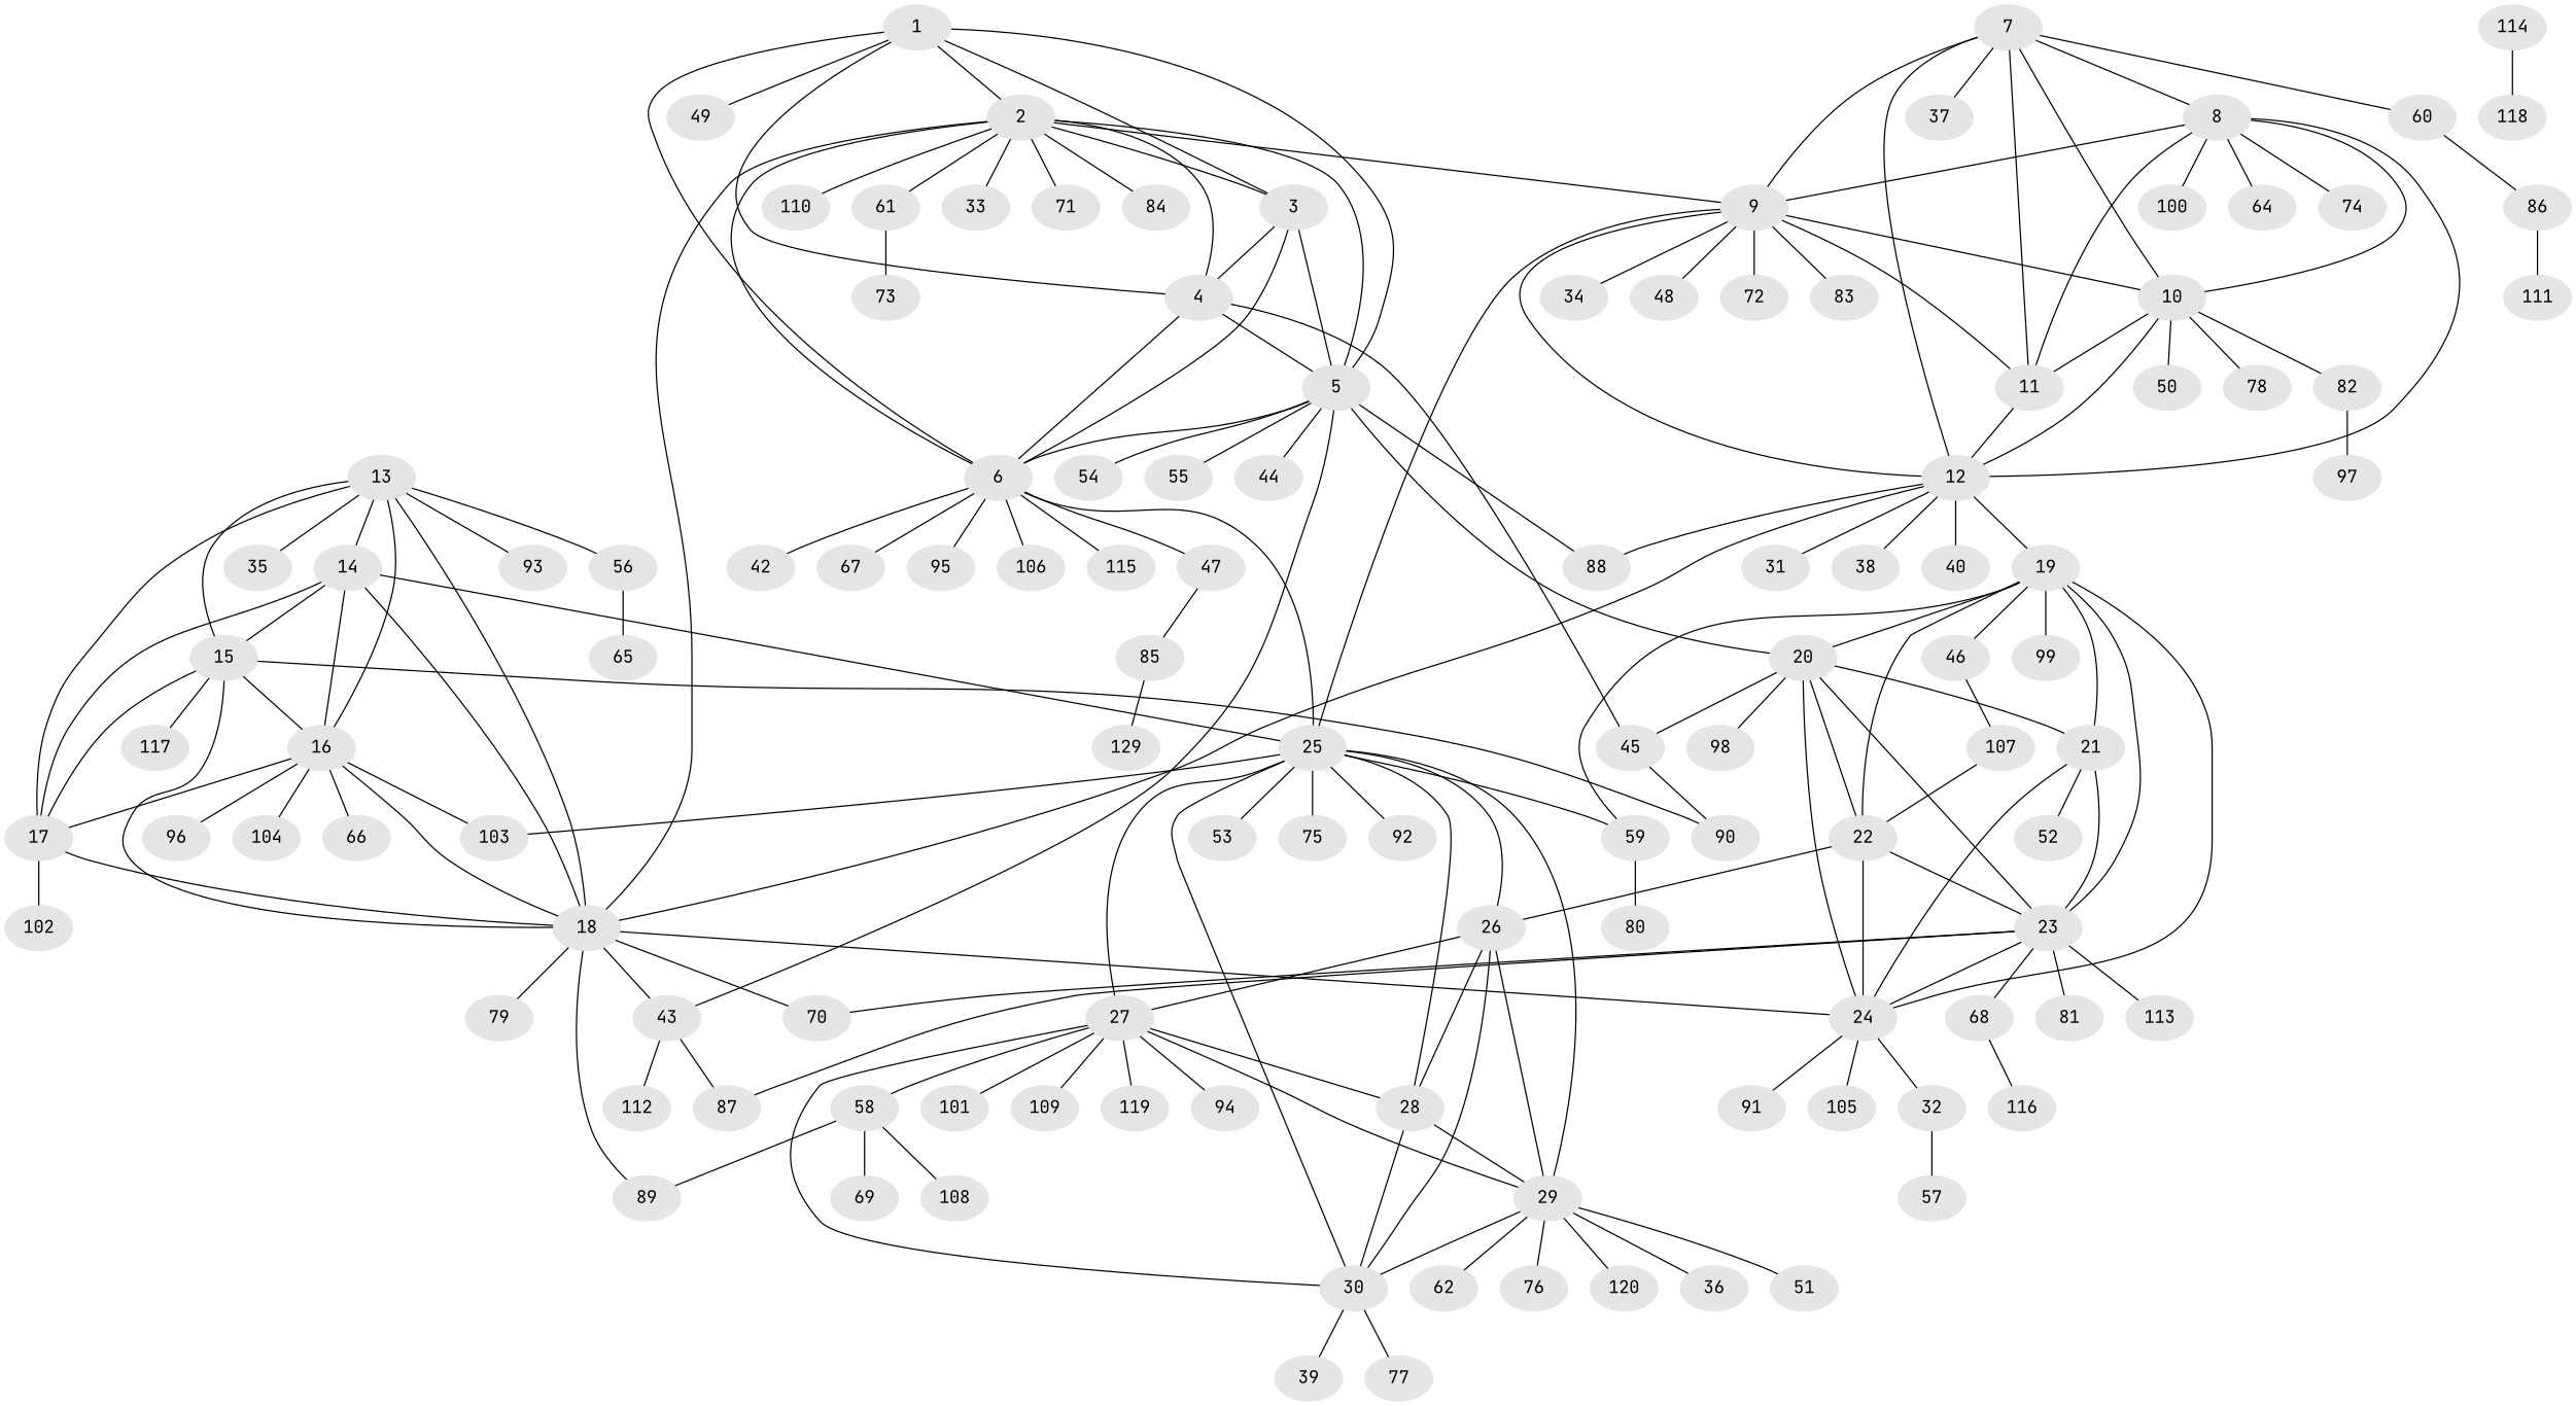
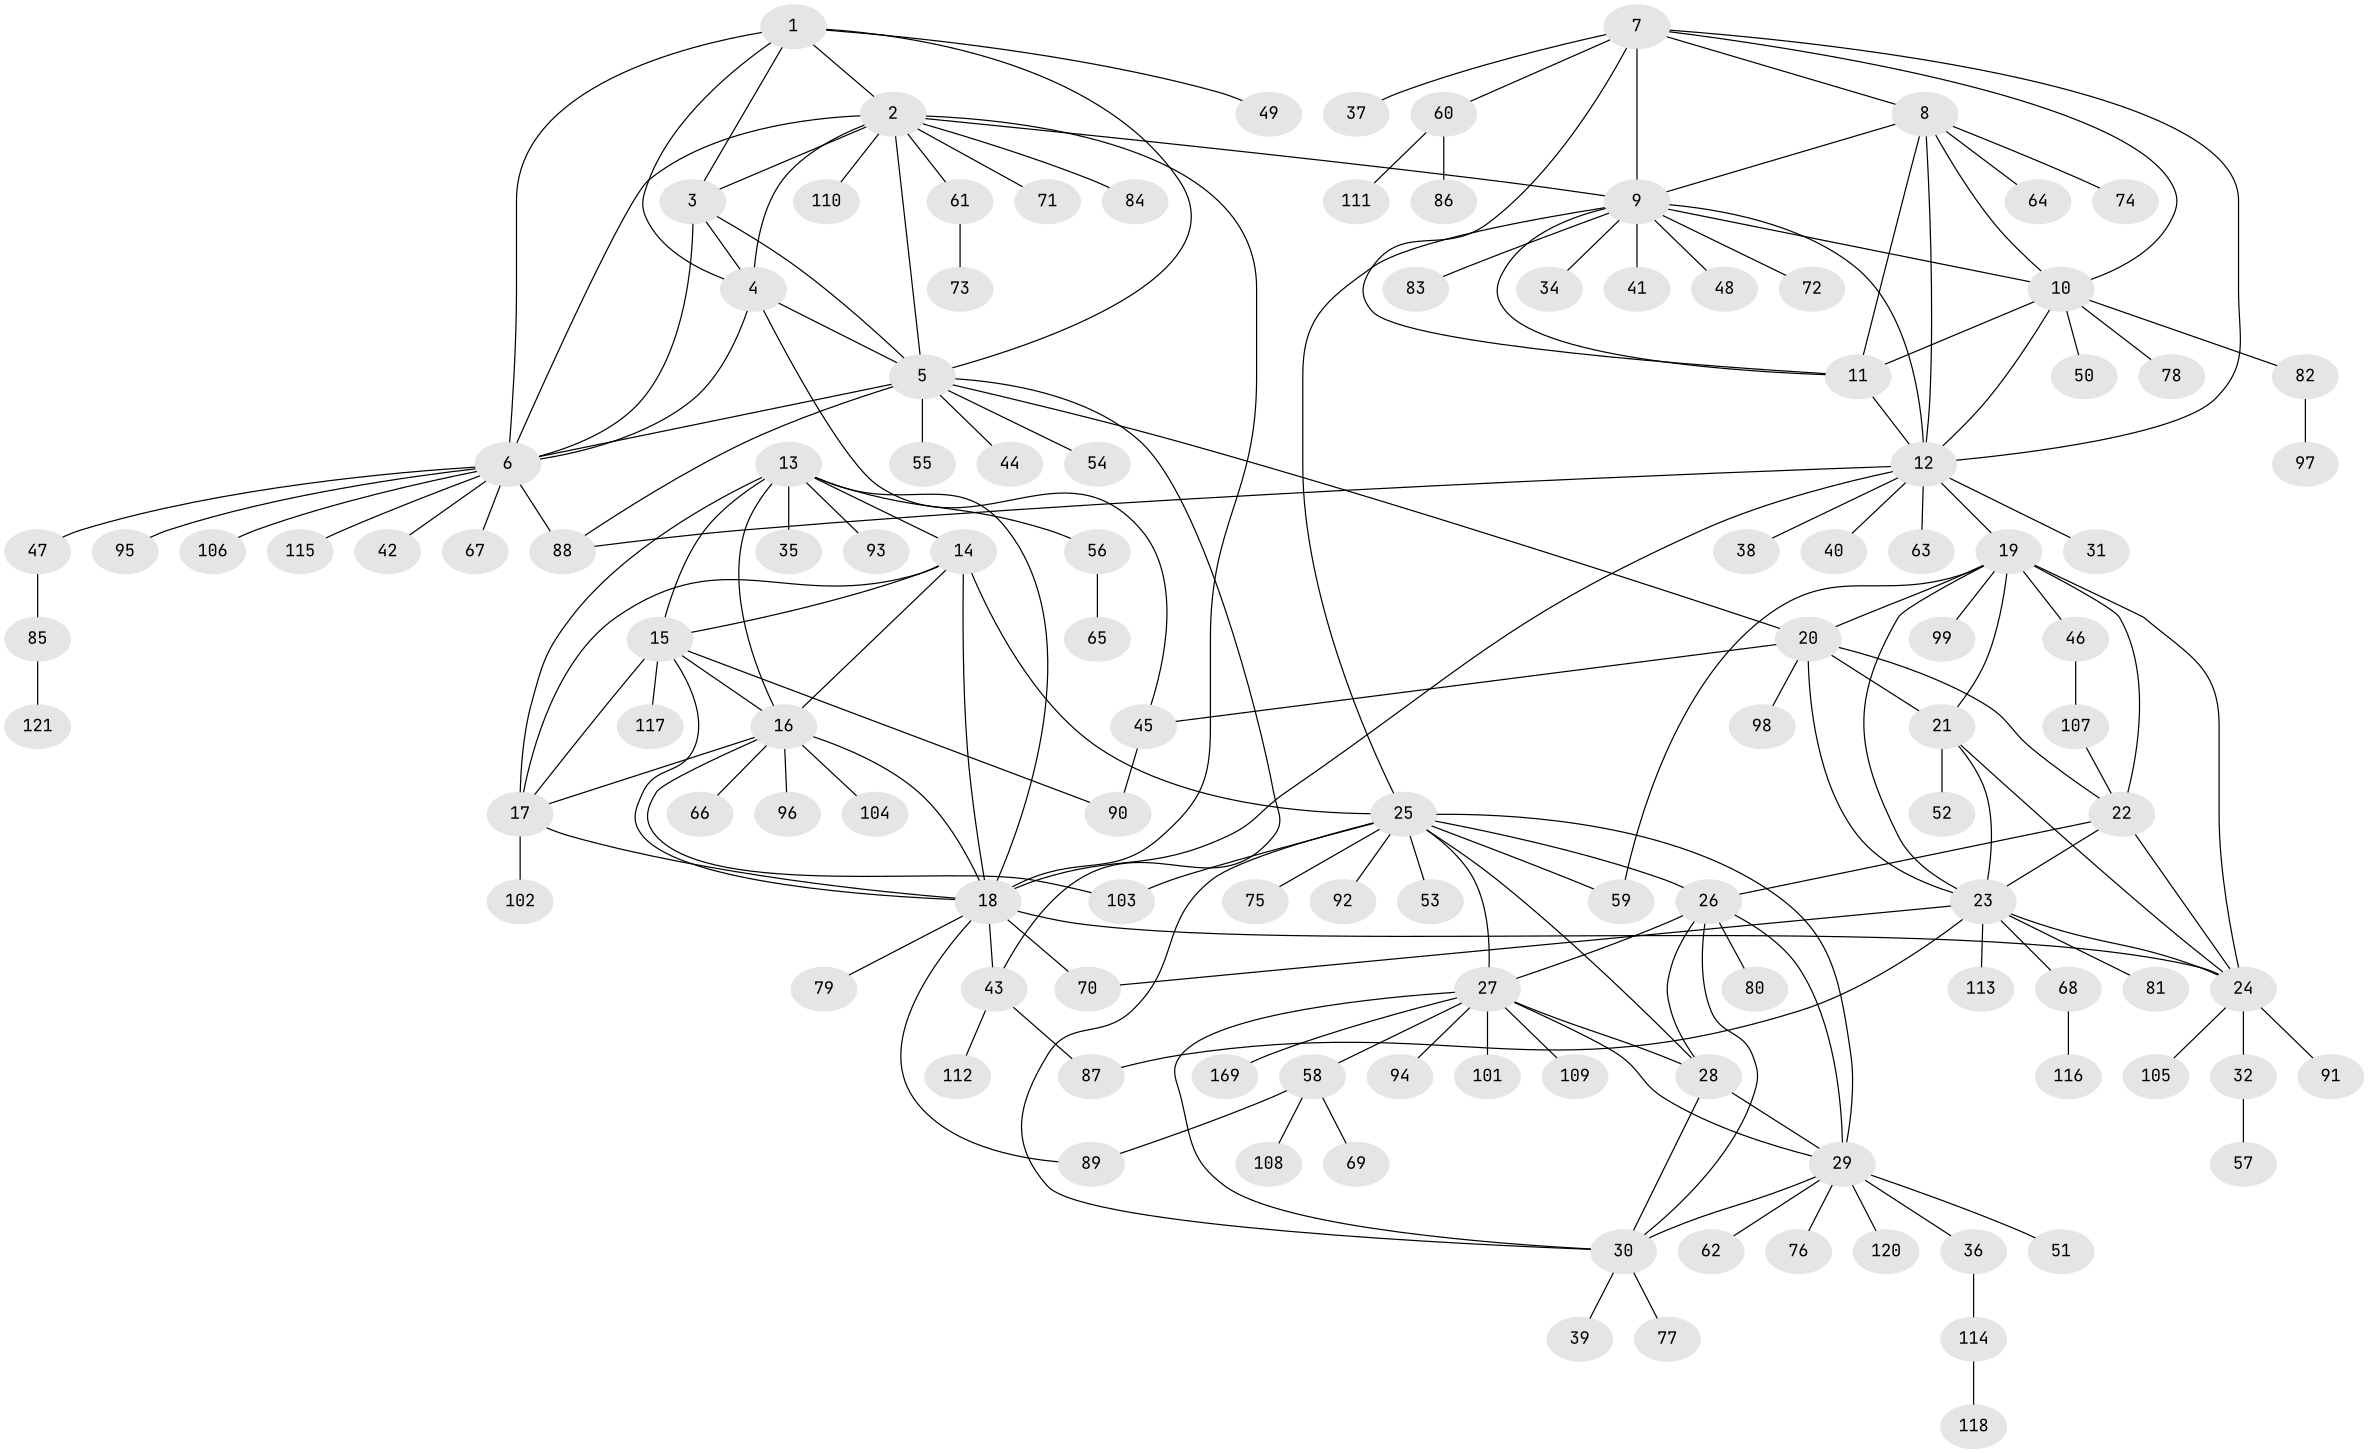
  graph {
    fontname="JetBrains Mono"
    node [color=gray90 fontname="JetBrains Mono" style=filled]
    edge [fontname="JetBrains Mono"]
    1
    2
    3
    4
    5
    6
    49
    9
    18
-   33
    61
    71
    84
    110
    45
    20
    43
    44
    54
    55
    88
    25
    42
    47
    67
    95
    106
    115
    10
    11
    12
    34
+   41
    48
    72
    83
    24
    70
    79
    89
    73
    90
    21
    22
    23
    98
    87
    112
    103
    59
    26
    27
    28
    29
    30
    53
    75
    92
    85
    7
    8
    37
    60
    64
    74
-   100
    50
    78
    82
    19
    31
    38
    40
+   63
    86
    111
    97
    46
    99
    13
    14
    15
    16
    17
    35
    56
    93
    117
    66
    96
    104
    102
    65
    32
    91
    105
    52
    68
    81
    113
    107
    80
    116
    57
    58
    94
    101
    109
-   119
+   119 [label=169]
    36
    51
    62
    76
    120
    39
    77
    69
    108
    114
    118
-   121 [label=129]
+   121
    1 -- 2
    1 -- 3
    1 -- 4
    1 -- 5
    1 -- 6
    1 -- 49
    2 -- 3
    2 -- 4
    2 -- 5
    2 -- 6
    2 -- 9
    2 -- 18
-   2 -- 33
    2 -- 61
    2 -- 71
    2 -- 84
    2 -- 110
    3 -- 4
    3 -- 5
    3 -- 6
    4 -- 5
    4 -- 6
    4 -- 45
    5 -- 6
    5 -- 20
    5 -- 43
    5 -- 44
    5 -- 54
    5 -- 55
    5 -- 88
-   6 -- 25
+   6 -- 88
    6 -- 42
    6 -- 47
    6 -- 67
    6 -- 95
    6 -- 106
    6 -- 115
    9 -- 25
    9 -- 10
    9 -- 11
    9 -- 12
    9 -- 34
+   9 -- 41
    9 -- 48
    9 -- 72
    9 -- 83
    18 -- 43
    18 -- 24
    18 -- 70
    18 -- 79
    18 -- 89
    61 -- 73
    45 -- 90
    20 -- 45
-   20 -- 24
    20 -- 21
    20 -- 22
    20 -- 23
    20 -- 98
    43 -- 87
    43 -- 112
    25 -- 103
    25 -- 59
    25 -- 26
    25 -- 27
    25 -- 28
    25 -- 29
    25 -- 30
    25 -- 53
    25 -- 75
    25 -- 92
    47 -- 85
    10 -- 11
    10 -- 12
    10 -- 50
    10 -- 78
    10 -- 82
    11 -- 12
    12 -- 18
    12 -- 88
    12 -- 19
    12 -- 31
    12 -- 38
    12 -- 40
+   12 -- 63
    24 -- 32
    24 -- 91
    24 -- 105
    21 -- 24
    21 -- 23
    21 -- 52
    22 -- 24
    22 -- 23
    22 -- 26
    23 -- 24
    23 -- 70
    23 -- 87
    23 -- 68
    23 -- 81
    23 -- 113
    26 -- 27
    26 -- 28
    26 -- 29
    26 -- 30
-   59 -- 80
+   26 -- 80
    27 -- 28
    27 -- 29
    27 -- 30
    27 -- 58
    27 -- 94
    27 -- 101
    27 -- 109
    27 -- 119
    28 -- 29
    28 -- 30
    29 -- 30
    29 -- 36
    29 -- 51
    29 -- 62
    29 -- 76
    29 -- 120
    30 -- 39
    30 -- 77
    85 -- 121
    7 -- 9
    7 -- 10
    7 -- 11
    7 -- 12
    7 -- 8
    7 -- 37
    7 -- 60
    8 -- 9
    8 -- 10
    8 -- 11
    8 -- 12
    8 -- 64
    8 -- 74
-   8 -- 100
    60 -- 86
-   86 -- 111
+   60 -- 111
    82 -- 97
    19 -- 20
    19 -- 24
    19 -- 21
    19 -- 22
    19 -- 23
    19 -- 59
    19 -- 46
    19 -- 99
    46 -- 107
    13 -- 18
    13 -- 14
    13 -- 15
    13 -- 16
    13 -- 17
    13 -- 35
    13 -- 56
    13 -- 93
    14 -- 18
    14 -- 25
    14 -- 15
    14 -- 16
    14 -- 17
    15 -- 18
    15 -- 90
    15 -- 16
    15 -- 17
    15 -- 117
    16 -- 18
    16 -- 103
    16 -- 17
    16 -- 66
    16 -- 96
    16 -- 104
    17 -- 18
    17 -- 102
    56 -- 65
    32 -- 57
    68 -- 116
    107 -- 22
    58 -- 89
    58 -- 69
    58 -- 108
+   36 -- 114
    114 -- 118
  }
